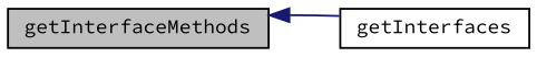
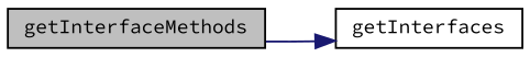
  digraph {
    rankdir=LR
    fontname="Source Code Pro"
    node [color=black fontname="Source Code Pro" fontsize=10 shape=record style=filled]
    n1 [fillcolor=grey75 fontcolor=black height=0.2 label=getInterfaceMethods width=0.4]
    n2 [fillcolor=white height=0.2 label=getInterfaces width=0.4]
-   n2 -> n1 [color=midnightblue fontname="Source Code Pro" fontsize=10 labelfontname=Helvetica labelfontsize=10 style=solid]
+   n1 -> n2 [color=midnightblue fontname="Source Code Pro" fontsize=10 labelfontname=Helvetica labelfontsize=10 style=solid]
  }
